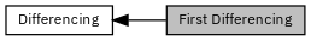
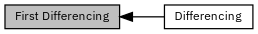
  digraph {
    rankdir=LR
    fontname="IBM Plex Sans"
    node [color=black fontname="IBM Plex Sans" fontsize=10 shape=box style=filled]
    n1 [fillcolor=grey75 fontcolor=black height=0.2 label="First Differencing" width=0.4]
    n2 [fillcolor=white height=0.2 label=Differencing width=0.4]
-   n2 -> n1 [dir=back fontname="IBM Plex Sans" fontsize=10 labelfontname=Helvetica labelfontsize=10 shape=plaintext style=solid]
+   n1 -> n2 [dir=back fontname="IBM Plex Sans" fontsize=10 labelfontname=Helvetica labelfontsize=10 shape=plaintext style=solid]
  }
